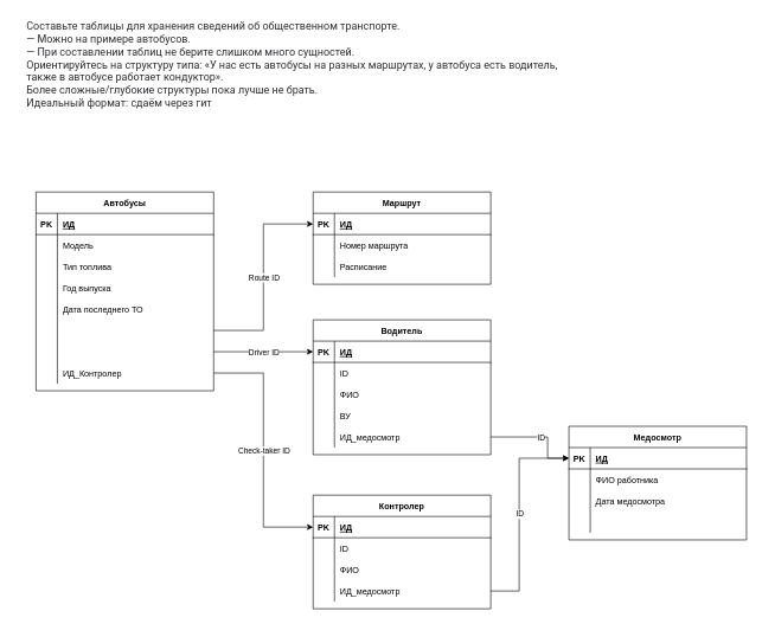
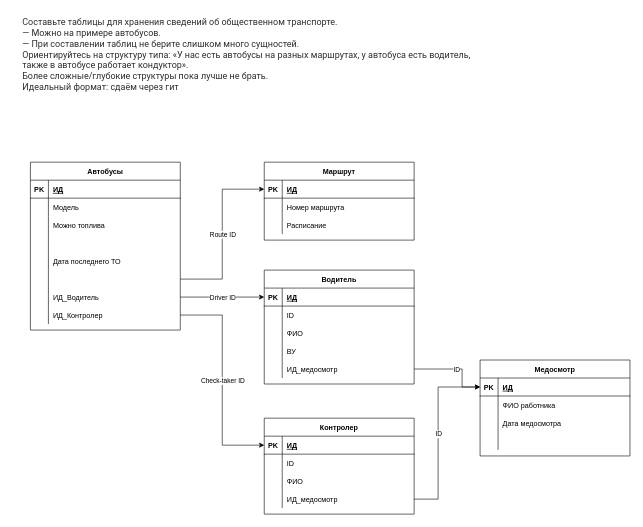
  <mxCell id="0" />
  <mxCell id="1" parent="0" />
  <mxCell id="2" value="Маршрут" style="shape=table;startSize=30;container=1;collapsible=1;childLayout=tableLayout;fixedRows=1;rowLines=0;fontStyle=1;align=center;resizeLast=1;" parent="1" vertex="1"><mxGeometry x="440" y="270" width="250" height="130" as="geometry" /></mxCell>
  <mxCell id="3" value="" style="shape=partialRectangle;collapsible=0;dropTarget=0;pointerEvents=0;fillColor=none;points=[[0,0.5],[1,0.5]];portConstraint=eastwest;top=0;left=0;right=0;bottom=1;" parent="2" vertex="1"><mxGeometry y="30" width="250" height="30" as="geometry" /></mxCell>
  <mxCell id="4" value="PK" style="shape=partialRectangle;overflow=hidden;connectable=0;fillColor=none;top=0;left=0;bottom=0;right=0;fontStyle=1;" parent="3" vertex="1"><mxGeometry width="30" height="30" as="geometry"><mxRectangle width="30" height="30" as="alternateBounds" /></mxGeometry></mxCell>
  <mxCell id="5" value="ИД" style="shape=partialRectangle;overflow=hidden;connectable=0;fillColor=none;top=0;left=0;bottom=0;right=0;align=left;spacingLeft=6;fontStyle=5;" parent="3" vertex="1"><mxGeometry x="30" width="220" height="30" as="geometry"><mxRectangle width="220" height="30" as="alternateBounds" /></mxGeometry></mxCell>
  <mxCell id="6" value="" style="shape=partialRectangle;collapsible=0;dropTarget=0;pointerEvents=0;fillColor=none;points=[[0,0.5],[1,0.5]];portConstraint=eastwest;top=0;left=0;right=0;bottom=0;" parent="2" vertex="1"><mxGeometry y="60" width="250" height="30" as="geometry" /></mxCell>
  <mxCell id="7" value="" style="shape=partialRectangle;overflow=hidden;connectable=0;fillColor=none;top=0;left=0;bottom=0;right=0;" parent="6" vertex="1"><mxGeometry width="30" height="30" as="geometry"><mxRectangle width="30" height="30" as="alternateBounds" /></mxGeometry></mxCell>
  <mxCell id="8" value="Номер маршрута" style="shape=partialRectangle;overflow=hidden;connectable=0;fillColor=none;top=0;left=0;bottom=0;right=0;align=left;spacingLeft=6;" parent="6" vertex="1"><mxGeometry x="30" width="220" height="30" as="geometry"><mxRectangle width="220" height="30" as="alternateBounds" /></mxGeometry></mxCell>
  <mxCell id="9" value="" style="shape=partialRectangle;collapsible=0;dropTarget=0;pointerEvents=0;fillColor=none;points=[[0,0.5],[1,0.5]];portConstraint=eastwest;top=0;left=0;right=0;bottom=0;" parent="2" vertex="1"><mxGeometry y="90" width="250" height="30" as="geometry" /></mxCell>
  <mxCell id="10" value="" style="shape=partialRectangle;overflow=hidden;connectable=0;fillColor=none;top=0;left=0;bottom=0;right=0;" parent="9" vertex="1"><mxGeometry width="30" height="30" as="geometry"><mxRectangle width="30" height="30" as="alternateBounds" /></mxGeometry></mxCell>
  <mxCell id="11" value="Расписание" style="shape=partialRectangle;overflow=hidden;connectable=0;fillColor=none;top=0;left=0;bottom=0;right=0;align=left;spacingLeft=6;" parent="9" vertex="1"><mxGeometry x="30" width="220" height="30" as="geometry"><mxRectangle width="220" height="30" as="alternateBounds" /></mxGeometry></mxCell>
  <mxCell id="12" value="Водитель" style="shape=table;startSize=30;container=1;collapsible=1;childLayout=tableLayout;fixedRows=1;rowLines=0;fontStyle=1;align=center;resizeLast=1;" parent="1" vertex="1"><mxGeometry x="440" y="450" width="250" height="190" as="geometry" /></mxCell>
  <mxCell id="13" value="" style="shape=partialRectangle;collapsible=0;dropTarget=0;pointerEvents=0;fillColor=none;points=[[0,0.5],[1,0.5]];portConstraint=eastwest;top=0;left=0;right=0;bottom=1;" parent="12" vertex="1"><mxGeometry y="30" width="250" height="30" as="geometry" /></mxCell>
  <mxCell id="14" value="PK" style="shape=partialRectangle;overflow=hidden;connectable=0;fillColor=none;top=0;left=0;bottom=0;right=0;fontStyle=1;" parent="13" vertex="1"><mxGeometry width="30" height="30" as="geometry"><mxRectangle width="30" height="30" as="alternateBounds" /></mxGeometry></mxCell>
  <mxCell id="15" value="ИД" style="shape=partialRectangle;overflow=hidden;connectable=0;fillColor=none;top=0;left=0;bottom=0;right=0;align=left;spacingLeft=6;fontStyle=5;" parent="13" vertex="1"><mxGeometry x="30" width="220" height="30" as="geometry"><mxRectangle width="220" height="30" as="alternateBounds" /></mxGeometry></mxCell>
  <mxCell id="16" value="" style="shape=partialRectangle;collapsible=0;dropTarget=0;pointerEvents=0;fillColor=none;points=[[0,0.5],[1,0.5]];portConstraint=eastwest;top=0;left=0;right=0;bottom=0;" parent="12" vertex="1"><mxGeometry y="60" width="250" height="30" as="geometry" /></mxCell>
  <mxCell id="17" value="" style="shape=partialRectangle;overflow=hidden;connectable=0;fillColor=none;top=0;left=0;bottom=0;right=0;" parent="16" vertex="1"><mxGeometry width="30" height="30" as="geometry"><mxRectangle width="30" height="30" as="alternateBounds" /></mxGeometry></mxCell>
  <mxCell id="18" value="ID" style="shape=partialRectangle;overflow=hidden;connectable=0;fillColor=none;top=0;left=0;bottom=0;right=0;align=left;spacingLeft=6;" parent="16" vertex="1"><mxGeometry x="30" width="220" height="30" as="geometry"><mxRectangle width="220" height="30" as="alternateBounds" /></mxGeometry></mxCell>
  <mxCell id="19" value="" style="shape=partialRectangle;collapsible=0;dropTarget=0;pointerEvents=0;fillColor=none;points=[[0,0.5],[1,0.5]];portConstraint=eastwest;top=0;left=0;right=0;bottom=0;" parent="12" vertex="1"><mxGeometry y="90" width="250" height="30" as="geometry" /></mxCell>
  <mxCell id="20" value="" style="shape=partialRectangle;overflow=hidden;connectable=0;fillColor=none;top=0;left=0;bottom=0;right=0;" parent="19" vertex="1"><mxGeometry width="30" height="30" as="geometry"><mxRectangle width="30" height="30" as="alternateBounds" /></mxGeometry></mxCell>
  <mxCell id="21" value="ФИО" style="shape=partialRectangle;overflow=hidden;connectable=0;fillColor=none;top=0;left=0;bottom=0;right=0;align=left;spacingLeft=6;" parent="19" vertex="1"><mxGeometry x="30" width="220" height="30" as="geometry"><mxRectangle width="220" height="30" as="alternateBounds" /></mxGeometry></mxCell>
  <mxCell id="22" value="" style="shape=partialRectangle;collapsible=0;dropTarget=0;pointerEvents=0;fillColor=none;points=[[0,0.5],[1,0.5]];portConstraint=eastwest;top=0;left=0;right=0;bottom=0;" parent="12" vertex="1"><mxGeometry y="120" width="250" height="30" as="geometry" /></mxCell>
  <mxCell id="23" value="" style="shape=partialRectangle;overflow=hidden;connectable=0;fillColor=none;top=0;left=0;bottom=0;right=0;" parent="22" vertex="1"><mxGeometry width="30" height="30" as="geometry"><mxRectangle width="30" height="30" as="alternateBounds" /></mxGeometry></mxCell>
  <mxCell id="24" value="ВУ" style="shape=partialRectangle;overflow=hidden;connectable=0;fillColor=none;top=0;left=0;bottom=0;right=0;align=left;spacingLeft=6;" parent="22" vertex="1"><mxGeometry x="30" width="220" height="30" as="geometry"><mxRectangle width="220" height="30" as="alternateBounds" /></mxGeometry></mxCell>
  <mxCell id="25" value="" style="shape=partialRectangle;collapsible=0;dropTarget=0;pointerEvents=0;fillColor=none;points=[[0,0.5],[1,0.5]];portConstraint=eastwest;top=0;left=0;right=0;bottom=0;" parent="12" vertex="1"><mxGeometry y="150" width="250" height="30" as="geometry" /></mxCell>
  <mxCell id="26" value="" style="shape=partialRectangle;overflow=hidden;connectable=0;fillColor=none;top=0;left=0;bottom=0;right=0;" parent="25" vertex="1"><mxGeometry width="30" height="30" as="geometry"><mxRectangle width="30" height="30" as="alternateBounds" /></mxGeometry></mxCell>
  <mxCell id="27" value="ИД_медосмотр" style="shape=partialRectangle;overflow=hidden;connectable=0;fillColor=none;top=0;left=0;bottom=0;right=0;align=left;spacingLeft=6;" parent="25" vertex="1"><mxGeometry x="30" width="220" height="30" as="geometry"><mxRectangle width="220" height="30" as="alternateBounds" /></mxGeometry></mxCell>
  <mxCell id="28" value="&lt;p style=&quot;box-sizing: border-box; margin: 0px; color: rgb(44, 45, 48); font-family: Roboto, &amp;quot;San Francisco&amp;quot;, &amp;quot;Helvetica Neue&amp;quot;, Helvetica, Arial; font-size: 15px; text-align: start; background-color: rgb(255, 255, 255);&quot;&gt;Составьте таблицы для хранения сведений об общественном транспорте.&lt;/p&gt;&lt;p style=&quot;box-sizing: border-box; margin: 0px; color: rgb(44, 45, 48); font-family: Roboto, &amp;quot;San Francisco&amp;quot;, &amp;quot;Helvetica Neue&amp;quot;, Helvetica, Arial; font-size: 15px; text-align: start; background-color: rgb(255, 255, 255);&quot;&gt;— Можно на примере автобусов.&lt;br style=&quot;box-sizing: border-box;&quot;&gt;— При составлении таблиц не берите слишком много сущностей.&lt;/p&gt;&lt;p style=&quot;box-sizing: border-box; margin: 0px; color: rgb(44, 45, 48); font-family: Roboto, &amp;quot;San Francisco&amp;quot;, &amp;quot;Helvetica Neue&amp;quot;, Helvetica, Arial; font-size: 15px; text-align: start; background-color: rgb(255, 255, 255);&quot;&gt;Ориентируйтесь на структуру типа: «У нас есть автобусы на разных маршрутах, у автобуса есть водитель,&lt;/p&gt;&lt;p style=&quot;box-sizing: border-box; margin: 0px; color: rgb(44, 45, 48); font-family: Roboto, &amp;quot;San Francisco&amp;quot;, &amp;quot;Helvetica Neue&amp;quot;, Helvetica, Arial; font-size: 15px; text-align: start; background-color: rgb(255, 255, 255);&quot;&gt;также в автобусе работает кондуктор».&amp;nbsp;&lt;/p&gt;&lt;p style=&quot;box-sizing: border-box; margin: 0px; color: rgb(44, 45, 48); font-family: Roboto, &amp;quot;San Francisco&amp;quot;, &amp;quot;Helvetica Neue&amp;quot;, Helvetica, Arial; font-size: 15px; text-align: start; background-color: rgb(255, 255, 255);&quot;&gt;Более сложные/глубокие структуры пока лучше не брать.&lt;/p&gt;&lt;p style=&quot;box-sizing: border-box; margin: 0px; color: rgb(44, 45, 48); font-family: Roboto, &amp;quot;San Francisco&amp;quot;, &amp;quot;Helvetica Neue&amp;quot;, Helvetica, Arial; font-size: 15px; text-align: start; background-color: rgb(255, 255, 255);&quot;&gt;Идеальный формат: сдаём через гит&lt;/p&gt;" style="text;html=1;align=center;verticalAlign=middle;resizable=0;points=[];autosize=1;strokeColor=none;fillColor=none;" parent="1" vertex="1"><mxGeometry x="20" y="20" width="780" height="140" as="geometry" /></mxCell>
  <mxCell id="29" value="Контролер" style="shape=table;startSize=30;container=1;collapsible=1;childLayout=tableLayout;fixedRows=1;rowLines=0;fontStyle=1;align=center;resizeLast=1;" parent="1" vertex="1"><mxGeometry x="440" y="697" width="250" height="160" as="geometry" /></mxCell>
  <mxCell id="30" value="" style="shape=partialRectangle;collapsible=0;dropTarget=0;pointerEvents=0;fillColor=none;points=[[0,0.5],[1,0.5]];portConstraint=eastwest;top=0;left=0;right=0;bottom=1;" parent="29" vertex="1"><mxGeometry y="30" width="250" height="30" as="geometry" /></mxCell>
  <mxCell id="31" value="PK" style="shape=partialRectangle;overflow=hidden;connectable=0;fillColor=none;top=0;left=0;bottom=0;right=0;fontStyle=1;" parent="30" vertex="1"><mxGeometry width="30" height="30" as="geometry"><mxRectangle width="30" height="30" as="alternateBounds" /></mxGeometry></mxCell>
  <mxCell id="32" value="ИД" style="shape=partialRectangle;overflow=hidden;connectable=0;fillColor=none;top=0;left=0;bottom=0;right=0;align=left;spacingLeft=6;fontStyle=5;" parent="30" vertex="1"><mxGeometry x="30" width="220" height="30" as="geometry"><mxRectangle width="220" height="30" as="alternateBounds" /></mxGeometry></mxCell>
  <mxCell id="33" value="" style="shape=partialRectangle;collapsible=0;dropTarget=0;pointerEvents=0;fillColor=none;points=[[0,0.5],[1,0.5]];portConstraint=eastwest;top=0;left=0;right=0;bottom=0;" parent="29" vertex="1"><mxGeometry y="60" width="250" height="30" as="geometry" /></mxCell>
  <mxCell id="34" value="" style="shape=partialRectangle;overflow=hidden;connectable=0;fillColor=none;top=0;left=0;bottom=0;right=0;" parent="33" vertex="1"><mxGeometry width="30" height="30" as="geometry"><mxRectangle width="30" height="30" as="alternateBounds" /></mxGeometry></mxCell>
  <mxCell id="35" value="ID" style="shape=partialRectangle;overflow=hidden;connectable=0;fillColor=none;top=0;left=0;bottom=0;right=0;align=left;spacingLeft=6;" parent="33" vertex="1"><mxGeometry x="30" width="220" height="30" as="geometry"><mxRectangle width="220" height="30" as="alternateBounds" /></mxGeometry></mxCell>
  <mxCell id="36" value="" style="shape=partialRectangle;collapsible=0;dropTarget=0;pointerEvents=0;fillColor=none;points=[[0,0.5],[1,0.5]];portConstraint=eastwest;top=0;left=0;right=0;bottom=0;" parent="29" vertex="1"><mxGeometry y="90" width="250" height="30" as="geometry" /></mxCell>
  <mxCell id="37" value="" style="shape=partialRectangle;overflow=hidden;connectable=0;fillColor=none;top=0;left=0;bottom=0;right=0;" parent="36" vertex="1"><mxGeometry width="30" height="30" as="geometry"><mxRectangle width="30" height="30" as="alternateBounds" /></mxGeometry></mxCell>
  <mxCell id="38" value="ФИО" style="shape=partialRectangle;overflow=hidden;connectable=0;fillColor=none;top=0;left=0;bottom=0;right=0;align=left;spacingLeft=6;" parent="36" vertex="1"><mxGeometry x="30" width="220" height="30" as="geometry"><mxRectangle width="220" height="30" as="alternateBounds" /></mxGeometry></mxCell>
  <mxCell id="39" value="" style="shape=partialRectangle;collapsible=0;dropTarget=0;pointerEvents=0;fillColor=none;points=[[0,0.5],[1,0.5]];portConstraint=eastwest;top=0;left=0;right=0;bottom=0;" parent="29" vertex="1"><mxGeometry y="120" width="250" height="30" as="geometry" /></mxCell>
  <mxCell id="40" value="" style="shape=partialRectangle;overflow=hidden;connectable=0;fillColor=none;top=0;left=0;bottom=0;right=0;" parent="39" vertex="1"><mxGeometry width="30" height="30" as="geometry"><mxRectangle width="30" height="30" as="alternateBounds" /></mxGeometry></mxCell>
  <mxCell id="41" value="ИД_медосмотр" style="shape=partialRectangle;overflow=hidden;connectable=0;fillColor=none;top=0;left=0;bottom=0;right=0;align=left;spacingLeft=6;" parent="39" vertex="1"><mxGeometry x="30" width="220" height="30" as="geometry"><mxRectangle width="220" height="30" as="alternateBounds" /></mxGeometry></mxCell>
  <mxCell id="42" value="Автобусы" style="shape=table;startSize=30;container=1;collapsible=1;childLayout=tableLayout;fixedRows=1;rowLines=0;fontStyle=1;align=center;resizeLast=1;" parent="1" vertex="1"><mxGeometry x="50" y="270" width="250" height="280" as="geometry" /></mxCell>
  <mxCell id="43" value="" style="shape=partialRectangle;collapsible=0;dropTarget=0;pointerEvents=0;fillColor=none;points=[[0,0.5],[1,0.5]];portConstraint=eastwest;top=0;left=0;right=0;bottom=1;" parent="42" vertex="1"><mxGeometry y="30" width="250" height="30" as="geometry" /></mxCell>
  <mxCell id="44" value="PK" style="shape=partialRectangle;overflow=hidden;connectable=0;fillColor=none;top=0;left=0;bottom=0;right=0;fontStyle=1;" parent="43" vertex="1"><mxGeometry width="30" height="30" as="geometry"><mxRectangle width="30" height="30" as="alternateBounds" /></mxGeometry></mxCell>
  <mxCell id="45" value="ИД" style="shape=partialRectangle;overflow=hidden;connectable=0;fillColor=none;top=0;left=0;bottom=0;right=0;align=left;spacingLeft=6;fontStyle=5;" parent="43" vertex="1"><mxGeometry x="30" width="220" height="30" as="geometry"><mxRectangle width="220" height="30" as="alternateBounds" /></mxGeometry></mxCell>
  <mxCell id="46" value="" style="shape=partialRectangle;collapsible=0;dropTarget=0;pointerEvents=0;fillColor=none;points=[[0,0.5],[1,0.5]];portConstraint=eastwest;top=0;left=0;right=0;bottom=0;" parent="42" vertex="1"><mxGeometry y="60" width="250" height="30" as="geometry" /></mxCell>
  <mxCell id="47" value="" style="shape=partialRectangle;overflow=hidden;connectable=0;fillColor=none;top=0;left=0;bottom=0;right=0;" parent="46" vertex="1"><mxGeometry width="30" height="30" as="geometry"><mxRectangle width="30" height="30" as="alternateBounds" /></mxGeometry></mxCell>
  <mxCell id="48" value="Модель" style="shape=partialRectangle;overflow=hidden;connectable=0;fillColor=none;top=0;left=0;bottom=0;right=0;align=left;spacingLeft=6;" parent="46" vertex="1"><mxGeometry x="30" width="220" height="30" as="geometry"><mxRectangle width="220" height="30" as="alternateBounds" /></mxGeometry></mxCell>
  <mxCell id="49" value="" style="shape=partialRectangle;collapsible=0;dropTarget=0;pointerEvents=0;fillColor=none;points=[[0,0.5],[1,0.5]];portConstraint=eastwest;top=0;left=0;right=0;bottom=0;" parent="42" vertex="1"><mxGeometry y="90" width="250" height="30" as="geometry" /></mxCell>
  <mxCell id="50" value="" style="shape=partialRectangle;overflow=hidden;connectable=0;fillColor=none;top=0;left=0;bottom=0;right=0;" parent="49" vertex="1"><mxGeometry width="30" height="30" as="geometry"><mxRectangle width="30" height="30" as="alternateBounds" /></mxGeometry></mxCell>
- <mxCell id="51" value="Тип топлива" style="shape=partialRectangle;overflow=hidden;connectable=0;fillColor=none;top=0;left=0;bottom=0;right=0;align=left;spacingLeft=6;" parent="49" vertex="1"><mxGeometry x="30" width="220" height="30" as="geometry"><mxRectangle width="220" height="30" as="alternateBounds" /></mxGeometry></mxCell>
+ <mxCell id="51" value="Можно топлива" style="shape=partialRectangle;overflow=hidden;connectable=0;fillColor=none;top=0;left=0;bottom=0;right=0;align=left;spacingLeft=6;" parent="49" vertex="1"><mxGeometry x="30" width="220" height="30" as="geometry"><mxRectangle width="220" height="30" as="alternateBounds" /></mxGeometry></mxCell>
  <mxCell id="52" value="" style="shape=partialRectangle;collapsible=0;dropTarget=0;pointerEvents=0;fillColor=none;points=[[0,0.5],[1,0.5]];portConstraint=eastwest;top=0;left=0;right=0;bottom=0;" parent="42" vertex="1"><mxGeometry y="120" width="250" height="30" as="geometry" /></mxCell>
  <mxCell id="53" value="" style="shape=partialRectangle;overflow=hidden;connectable=0;fillColor=none;top=0;left=0;bottom=0;right=0;" parent="52" vertex="1"><mxGeometry width="30" height="30" as="geometry"><mxRectangle width="30" height="30" as="alternateBounds" /></mxGeometry></mxCell>
- <mxCell id="54" value="Год выпуска" style="shape=partialRectangle;overflow=hidden;connectable=0;fillColor=none;top=0;left=0;bottom=0;right=0;align=left;spacingLeft=6;" parent="52" vertex="1"><mxGeometry x="30" width="220" height="30" as="geometry"><mxRectangle width="220" height="30" as="alternateBounds" /></mxGeometry></mxCell>
  <mxCell id="55" value="" style="shape=partialRectangle;collapsible=0;dropTarget=0;pointerEvents=0;fillColor=none;points=[[0,0.5],[1,0.5]];portConstraint=eastwest;top=0;left=0;right=0;bottom=0;" parent="42" vertex="1"><mxGeometry y="150" width="250" height="30" as="geometry" /></mxCell>
  <mxCell id="56" value="" style="shape=partialRectangle;overflow=hidden;connectable=0;fillColor=none;top=0;left=0;bottom=0;right=0;" parent="55" vertex="1"><mxGeometry width="30" height="30" as="geometry"><mxRectangle width="30" height="30" as="alternateBounds" /></mxGeometry></mxCell>
  <mxCell id="57" value="Дата последнего ТО" style="shape=partialRectangle;overflow=hidden;connectable=0;fillColor=none;top=0;left=0;bottom=0;right=0;align=left;spacingLeft=6;" parent="55" vertex="1"><mxGeometry x="30" width="220" height="30" as="geometry"><mxRectangle width="220" height="30" as="alternateBounds" /></mxGeometry></mxCell>
  <mxCell id="58" value="" style="shape=partialRectangle;collapsible=0;dropTarget=0;pointerEvents=0;fillColor=none;points=[[0,0.5],[1,0.5]];portConstraint=eastwest;top=0;left=0;right=0;bottom=0;" parent="42" vertex="1"><mxGeometry y="180" width="250" height="30" as="geometry" /></mxCell>
  <mxCell id="59" value="" style="shape=partialRectangle;overflow=hidden;connectable=0;fillColor=none;top=0;left=0;bottom=0;right=0;" parent="58" vertex="1"><mxGeometry width="30" height="30" as="geometry"><mxRectangle width="30" height="30" as="alternateBounds" /></mxGeometry></mxCell>
  <mxCell id="60" value="" style="shape=partialRectangle;collapsible=0;dropTarget=0;pointerEvents=0;fillColor=none;points=[[0,0.5],[1,0.5]];portConstraint=eastwest;top=0;left=0;right=0;bottom=0;" parent="42" vertex="1"><mxGeometry y="210" width="250" height="30" as="geometry" /></mxCell>
  <mxCell id="61" value="" style="shape=partialRectangle;overflow=hidden;connectable=0;fillColor=none;top=0;left=0;bottom=0;right=0;" parent="60" vertex="1"><mxGeometry width="30" height="30" as="geometry"><mxRectangle width="30" height="30" as="alternateBounds" /></mxGeometry></mxCell>
+ <mxCell id="62" value="ИД_Водитель" style="shape=partialRectangle;overflow=hidden;connectable=0;fillColor=none;top=0;left=0;bottom=0;right=0;align=left;spacingLeft=6;" parent="60" vertex="1"><mxGeometry x="30" width="220" height="30" as="geometry"><mxRectangle width="220" height="30" as="alternateBounds" /></mxGeometry></mxCell>
  <mxCell id="63" value="" style="shape=partialRectangle;collapsible=0;dropTarget=0;pointerEvents=0;fillColor=none;points=[[0,0.5],[1,0.5]];portConstraint=eastwest;top=0;left=0;right=0;bottom=0;" parent="42" vertex="1"><mxGeometry y="240" width="250" height="30" as="geometry" /></mxCell>
  <mxCell id="64" value="" style="shape=partialRectangle;overflow=hidden;connectable=0;fillColor=none;top=0;left=0;bottom=0;right=0;" parent="63" vertex="1"><mxGeometry width="30" height="30" as="geometry"><mxRectangle width="30" height="30" as="alternateBounds" /></mxGeometry></mxCell>
  <mxCell id="65" value="ИД_Контролер" style="shape=partialRectangle;overflow=hidden;connectable=0;fillColor=none;top=0;left=0;bottom=0;right=0;align=left;spacingLeft=6;" parent="63" vertex="1"><mxGeometry x="30" width="220" height="30" as="geometry"><mxRectangle width="220" height="30" as="alternateBounds" /></mxGeometry></mxCell>
  <mxCell id="66" value="" style="endArrow=classic;html=1;rounded=0;entryX=0;entryY=0.5;entryDx=0;entryDy=0;exitX=1;exitY=0.5;exitDx=0;exitDy=0;" parent="1" source="63" target="30" edge="1"><mxGeometry relative="1" as="geometry"><mxPoint x="310" y="505" as="sourcePoint" /><mxPoint x="450" y="505" as="targetPoint" /><Array as="points"><mxPoint x="370" y="525" /><mxPoint x="370" y="742" /></Array></mxGeometry></mxCell>
  <mxCell id="67" value="Check-taker ID" style="edgeLabel;resizable=0;html=1;align=center;verticalAlign=middle;" parent="66" connectable="0" vertex="1"><mxGeometry relative="1" as="geometry" /></mxCell>
  <mxCell id="68" value="" style="endArrow=classic;html=1;rounded=0;entryX=0;entryY=0.5;entryDx=0;entryDy=0;exitX=1;exitY=0.5;exitDx=0;exitDy=0;" parent="1" source="60" target="13" edge="1"><mxGeometry relative="1" as="geometry"><mxPoint x="500" y="510" as="sourcePoint" /><mxPoint x="400" y="510" as="targetPoint" /></mxGeometry></mxCell>
  <mxCell id="69" value="Driver ID" style="edgeLabel;resizable=0;html=1;align=center;verticalAlign=middle;" parent="68" connectable="0" vertex="1"><mxGeometry relative="1" as="geometry" /></mxCell>
  <mxCell id="70" value="" style="endArrow=classic;html=1;rounded=0;entryX=0;entryY=0.5;entryDx=0;entryDy=0;exitX=1;exitY=0.5;exitDx=0;exitDy=0;" parent="1" source="58" target="3" edge="1"><mxGeometry relative="1" as="geometry"><mxPoint x="310" y="535" as="sourcePoint" /><mxPoint x="450" y="715" as="targetPoint" /><Array as="points"><mxPoint x="370" y="465" /><mxPoint x="370" y="315" /></Array></mxGeometry></mxCell>
  <mxCell id="71" value="Route ID" style="edgeLabel;resizable=0;html=1;align=center;verticalAlign=middle;" parent="70" connectable="0" vertex="1"><mxGeometry relative="1" as="geometry" /></mxCell>
  <mxCell id="72" value="Медосмотр" style="shape=table;startSize=30;container=1;collapsible=1;childLayout=tableLayout;fixedRows=1;rowLines=0;fontStyle=1;align=center;resizeLast=1;" vertex="1" parent="1"><mxGeometry x="800" y="600" width="250" height="160" as="geometry" /></mxCell>
  <mxCell id="73" value="" style="shape=partialRectangle;collapsible=0;dropTarget=0;pointerEvents=0;fillColor=none;points=[[0,0.5],[1,0.5]];portConstraint=eastwest;top=0;left=0;right=0;bottom=1;" vertex="1" parent="72"><mxGeometry y="30" width="250" height="30" as="geometry" /></mxCell>
  <mxCell id="74" value="PK" style="shape=partialRectangle;overflow=hidden;connectable=0;fillColor=none;top=0;left=0;bottom=0;right=0;fontStyle=1;" vertex="1" parent="73"><mxGeometry width="30" height="30" as="geometry"><mxRectangle width="30" height="30" as="alternateBounds" /></mxGeometry></mxCell>
  <mxCell id="75" value="ИД" style="shape=partialRectangle;overflow=hidden;connectable=0;fillColor=none;top=0;left=0;bottom=0;right=0;align=left;spacingLeft=6;fontStyle=5;" vertex="1" parent="73"><mxGeometry x="30" width="220" height="30" as="geometry"><mxRectangle width="220" height="30" as="alternateBounds" /></mxGeometry></mxCell>
  <mxCell id="76" value="" style="shape=partialRectangle;collapsible=0;dropTarget=0;pointerEvents=0;fillColor=none;points=[[0,0.5],[1,0.5]];portConstraint=eastwest;top=0;left=0;right=0;bottom=0;" vertex="1" parent="72"><mxGeometry y="60" width="250" height="30" as="geometry" /></mxCell>
  <mxCell id="77" value="" style="shape=partialRectangle;overflow=hidden;connectable=0;fillColor=none;top=0;left=0;bottom=0;right=0;" vertex="1" parent="76"><mxGeometry width="30" height="30" as="geometry"><mxRectangle width="30" height="30" as="alternateBounds" /></mxGeometry></mxCell>
  <mxCell id="78" value="ФИО работника" style="shape=partialRectangle;overflow=hidden;connectable=0;fillColor=none;top=0;left=0;bottom=0;right=0;align=left;spacingLeft=6;" vertex="1" parent="76"><mxGeometry x="30" width="220" height="30" as="geometry"><mxRectangle width="220" height="30" as="alternateBounds" /></mxGeometry></mxCell>
  <mxCell id="79" value="" style="shape=partialRectangle;collapsible=0;dropTarget=0;pointerEvents=0;fillColor=none;points=[[0,0.5],[1,0.5]];portConstraint=eastwest;top=0;left=0;right=0;bottom=0;" vertex="1" parent="72"><mxGeometry y="90" width="250" height="30" as="geometry" /></mxCell>
  <mxCell id="80" value="" style="shape=partialRectangle;overflow=hidden;connectable=0;fillColor=none;top=0;left=0;bottom=0;right=0;" vertex="1" parent="79"><mxGeometry width="30" height="30" as="geometry"><mxRectangle width="30" height="30" as="alternateBounds" /></mxGeometry></mxCell>
  <mxCell id="81" value="Дата медосмотра" style="shape=partialRectangle;overflow=hidden;connectable=0;fillColor=none;top=0;left=0;bottom=0;right=0;align=left;spacingLeft=6;" vertex="1" parent="79"><mxGeometry x="30" width="220" height="30" as="geometry"><mxRectangle width="220" height="30" as="alternateBounds" /></mxGeometry></mxCell>
  <mxCell id="82" value="" style="shape=partialRectangle;collapsible=0;dropTarget=0;pointerEvents=0;fillColor=none;points=[[0,0.5],[1,0.5]];portConstraint=eastwest;top=0;left=0;right=0;bottom=0;" vertex="1" parent="72"><mxGeometry y="120" width="250" height="30" as="geometry" /></mxCell>
  <mxCell id="83" value="" style="shape=partialRectangle;overflow=hidden;connectable=0;fillColor=none;top=0;left=0;bottom=0;right=0;" vertex="1" parent="82"><mxGeometry width="30" height="30" as="geometry"><mxRectangle width="30" height="30" as="alternateBounds" /></mxGeometry></mxCell>
  <mxCell id="84" value="" style="shape=partialRectangle;overflow=hidden;connectable=0;fillColor=none;top=0;left=0;bottom=0;right=0;align=left;spacingLeft=6;" vertex="1" parent="82"><mxGeometry x="30" width="220" height="30" as="geometry"><mxRectangle width="220" height="30" as="alternateBounds" /></mxGeometry></mxCell>
  <mxCell id="85" value="" style="endArrow=classic;html=1;rounded=0;entryX=0;entryY=0.5;entryDx=0;entryDy=0;exitX=1;exitY=0.5;exitDx=0;exitDy=0;" edge="1" parent="1" source="25" target="73"><mxGeometry relative="1" as="geometry"><mxPoint x="730" y="570" as="sourcePoint" /><mxPoint x="870" y="570" as="targetPoint" /><Array as="points"><mxPoint x="770" y="615" /><mxPoint x="770" y="645" /></Array></mxGeometry></mxCell>
  <mxCell id="86" value="ID" style="edgeLabel;resizable=0;html=1;align=center;verticalAlign=middle;" connectable="0" vertex="1" parent="85"><mxGeometry relative="1" as="geometry" /></mxCell>
  <mxCell id="87" value="" style="endArrow=classic;html=1;rounded=0;entryX=0;entryY=0.5;entryDx=0;entryDy=0;exitX=1;exitY=0.5;exitDx=0;exitDy=0;" edge="1" parent="1" source="39" target="73"><mxGeometry relative="1" as="geometry"><mxPoint x="700" y="595" as="sourcePoint" /><mxPoint x="810" y="655" as="targetPoint" /><Array as="points"><mxPoint x="730" y="832" /><mxPoint x="730" y="645" /></Array></mxGeometry></mxCell>
  <mxCell id="88" value="ID" style="edgeLabel;resizable=0;html=1;align=center;verticalAlign=middle;" connectable="0" vertex="1" parent="87"><mxGeometry relative="1" as="geometry" /></mxCell>
